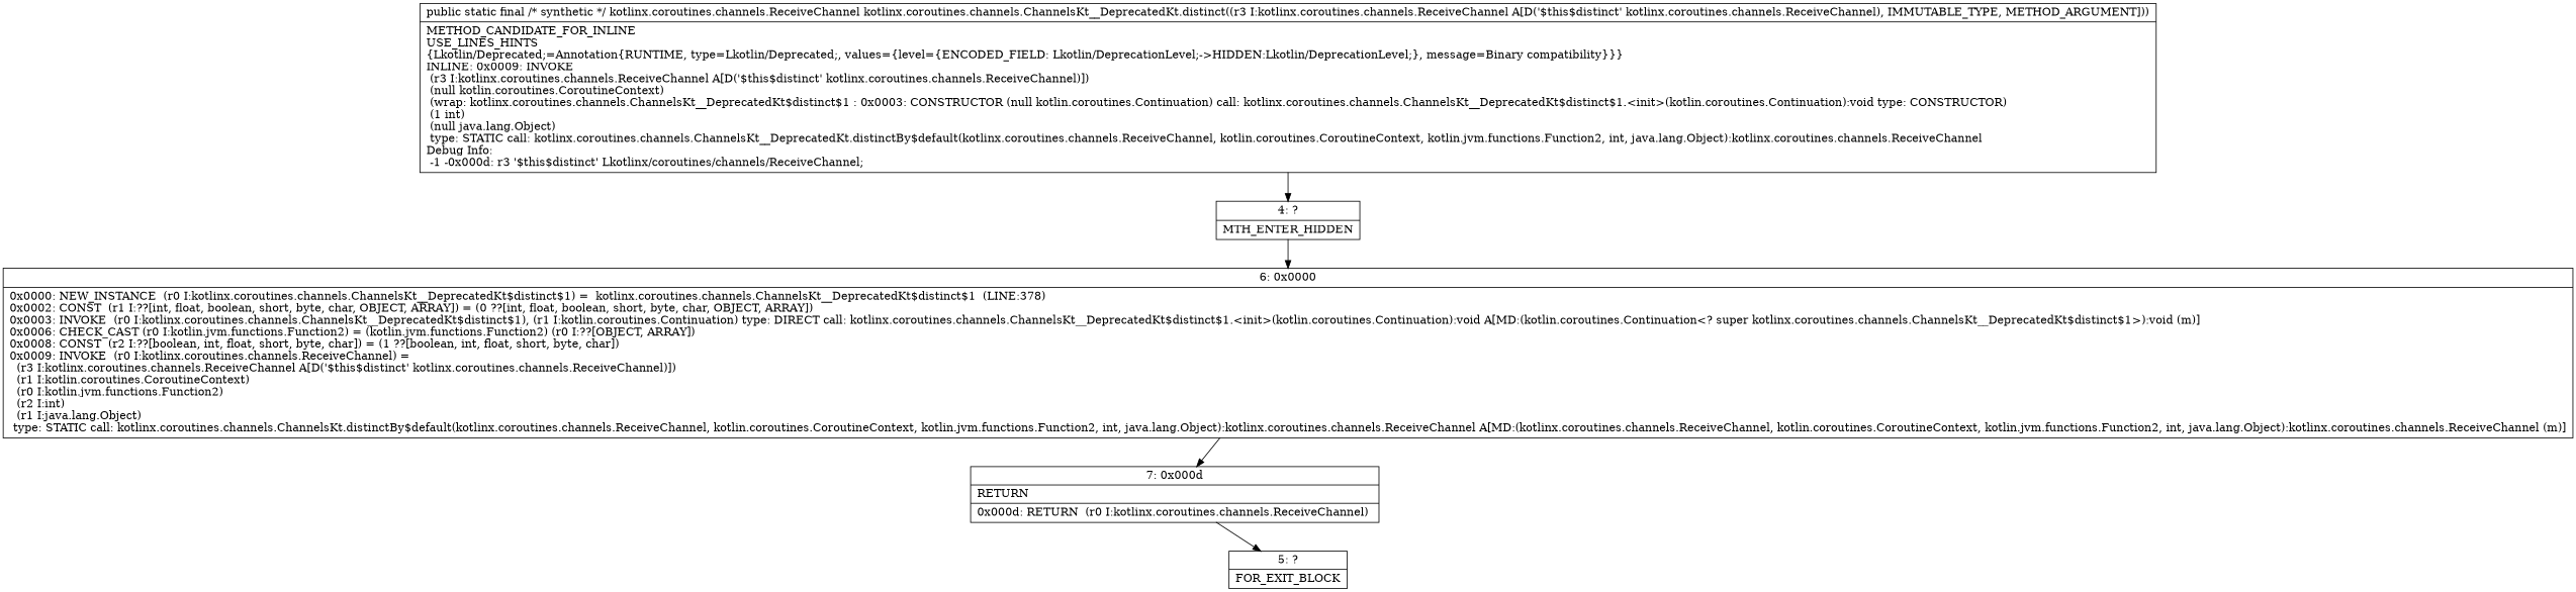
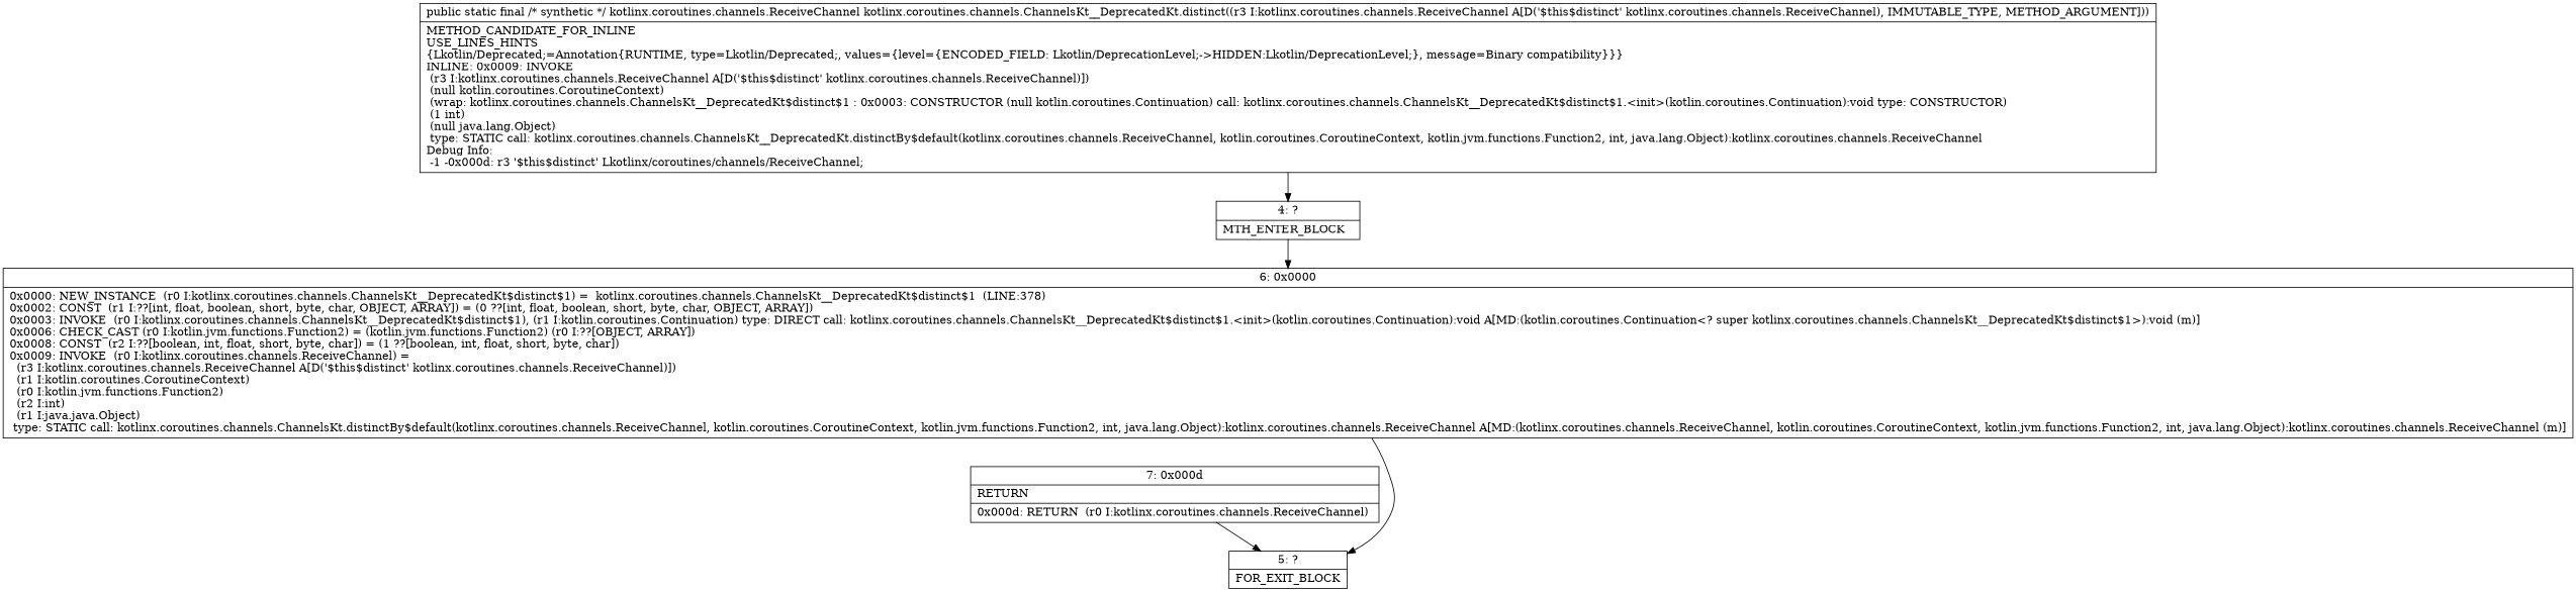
  digraph {
    node [shape=record]
-   n1 [label="{4\:\ ?|MTH_ENTER_HIDDEN\l}"]
-   n2 [label="{6\:\ 0x0000|0x0000: NEW_INSTANCE  (r0 I:kotlinx.coroutines.channels.ChannelsKt__DeprecatedKt$distinct$1) =  kotlinx.coroutines.channels.ChannelsKt__DeprecatedKt$distinct$1  (LINE:378)\l0x0002: CONST  (r1 I:??[int, float, boolean, short, byte, char, OBJECT, ARRAY]) = (0 ??[int, float, boolean, short, byte, char, OBJECT, ARRAY]) \l0x0003: INVOKE  (r0 I:kotlinx.coroutines.channels.ChannelsKt__DeprecatedKt$distinct$1), (r1 I:kotlin.coroutines.Continuation) type: DIRECT call: kotlinx.coroutines.channels.ChannelsKt__DeprecatedKt$distinct$1.\<init\>(kotlin.coroutines.Continuation):void A[MD:(kotlin.coroutines.Continuation\<? super kotlinx.coroutines.channels.ChannelsKt__DeprecatedKt$distinct$1\>):void (m)]\l0x0006: CHECK_CAST (r0 I:kotlin.jvm.functions.Function2) = (kotlin.jvm.functions.Function2) (r0 I:??[OBJECT, ARRAY]) \l0x0008: CONST  (r2 I:??[boolean, int, float, short, byte, char]) = (1 ??[boolean, int, float, short, byte, char]) \l0x0009: INVOKE  (r0 I:kotlinx.coroutines.channels.ReceiveChannel) = \l  (r3 I:kotlinx.coroutines.channels.ReceiveChannel A[D('$this$distinct' kotlinx.coroutines.channels.ReceiveChannel)])\l  (r1 I:kotlin.coroutines.CoroutineContext)\l  (r0 I:kotlin.jvm.functions.Function2)\l  (r2 I:int)\l  (r1 I:java.lang.Object)\l type: STATIC call: kotlinx.coroutines.channels.ChannelsKt.distinctBy$default(kotlinx.coroutines.channels.ReceiveChannel, kotlin.coroutines.CoroutineContext, kotlin.jvm.functions.Function2, int, java.lang.Object):kotlinx.coroutines.channels.ReceiveChannel A[MD:(kotlinx.coroutines.channels.ReceiveChannel, kotlin.coroutines.CoroutineContext, kotlin.jvm.functions.Function2, int, java.lang.Object):kotlinx.coroutines.channels.ReceiveChannel (m)]\l}"]
+   n1 [label="{4\:\ ?|MTH_ENTER_BLOCK\l}"]
+   n2 [label="{6\:\ 0x0000|0x0000: NEW_INSTANCE  (r0 I:kotlinx.coroutines.channels.ChannelsKt__DeprecatedKt$distinct$1) =  kotlinx.coroutines.channels.ChannelsKt__DeprecatedKt$distinct$1  (LINE:378)\l0x0002: CONST  (r1 I:??[int, float, boolean, short, byte, char, OBJECT, ARRAY]) = (0 ??[int, float, boolean, short, byte, char, OBJECT, ARRAY]) \l0x0003: INVOKE  (r0 I:kotlinx.coroutines.channels.ChannelsKt__DeprecatedKt$distinct$1), (r1 I:kotlin.coroutines.Continuation) type: DIRECT call: kotlinx.coroutines.channels.ChannelsKt__DeprecatedKt$distinct$1.\<init\>(kotlin.coroutines.Continuation):void A[MD:(kotlin.coroutines.Continuation\<? super kotlinx.coroutines.channels.ChannelsKt__DeprecatedKt$distinct$1\>):void (m)]\l0x0006: CHECK_CAST (r0 I:kotlin.jvm.functions.Function2) = (kotlin.jvm.functions.Function2) (r0 I:??[OBJECT, ARRAY]) \l0x0008: CONST  (r2 I:??[boolean, int, float, short, byte, char]) = (1 ??[boolean, int, float, short, byte, char]) \l0x0009: INVOKE  (r0 I:kotlinx.coroutines.channels.ReceiveChannel) = \l  (r3 I:kotlinx.coroutines.channels.ReceiveChannel A[D('$this$distinct' kotlinx.coroutines.channels.ReceiveChannel)])\l  (r1 I:kotlin.coroutines.CoroutineContext)\l  (r0 I:kotlin.jvm.functions.Function2)\l  (r2 I:int)\l  (r1 I:java.java.Object)\l type: STATIC call: kotlinx.coroutines.channels.ChannelsKt.distinctBy$default(kotlinx.coroutines.channels.ReceiveChannel, kotlin.coroutines.CoroutineContext, kotlin.jvm.functions.Function2, int, java.lang.Object):kotlinx.coroutines.channels.ReceiveChannel A[MD:(kotlinx.coroutines.channels.ReceiveChannel, kotlin.coroutines.CoroutineContext, kotlin.jvm.functions.Function2, int, java.lang.Object):kotlinx.coroutines.channels.ReceiveChannel (m)]\l}"]
    n3 [label="{7\:\ 0x000d|RETURN\l|0x000d: RETURN  (r0 I:kotlinx.coroutines.channels.ReceiveChannel) \l}"]
    n4 [label="{5\:\ ?|FOR_EXIT_BLOCK\l}"]
    n5 [label="{public static final \/* synthetic *\/ kotlinx.coroutines.channels.ReceiveChannel kotlinx.coroutines.channels.ChannelsKt__DeprecatedKt.distinct((r3 I:kotlinx.coroutines.channels.ReceiveChannel A[D('$this$distinct' kotlinx.coroutines.channels.ReceiveChannel), IMMUTABLE_TYPE, METHOD_ARGUMENT]))  | METHOD_CANDIDATE_FOR_INLINE\lUSE_LINES_HINTS\l\{Lkotlin\/Deprecated;=Annotation\{RUNTIME, type=Lkotlin\/Deprecated;, values=\{level=\{ENCODED_FIELD: Lkotlin\/DeprecationLevel;\-\>HIDDEN:Lkotlin\/DeprecationLevel;\}, message=Binary compatibility\}\}\}\lINLINE: 0x0009: INVOKE  \l  (r3 I:kotlinx.coroutines.channels.ReceiveChannel A[D('$this$distinct' kotlinx.coroutines.channels.ReceiveChannel)])\l  (null kotlin.coroutines.CoroutineContext)\l  (wrap: kotlinx.coroutines.channels.ChannelsKt__DeprecatedKt$distinct$1 : 0x0003: CONSTRUCTOR  (null kotlin.coroutines.Continuation) call: kotlinx.coroutines.channels.ChannelsKt__DeprecatedKt$distinct$1.\<init\>(kotlin.coroutines.Continuation):void type: CONSTRUCTOR)\l  (1 int)\l  (null java.lang.Object)\l type: STATIC call: kotlinx.coroutines.channels.ChannelsKt__DeprecatedKt.distinctBy$default(kotlinx.coroutines.channels.ReceiveChannel, kotlin.coroutines.CoroutineContext, kotlin.jvm.functions.Function2, int, java.lang.Object):kotlinx.coroutines.channels.ReceiveChannel\lDebug Info:\l  \-1 \-0x000d: r3 '$this$distinct' Lkotlinx\/coroutines\/channels\/ReceiveChannel;\l}"]
    n1 -> n2
-   n2 -> n3
+   n2 -> n4
    n3 -> n4
    n5 -> n1
  }
